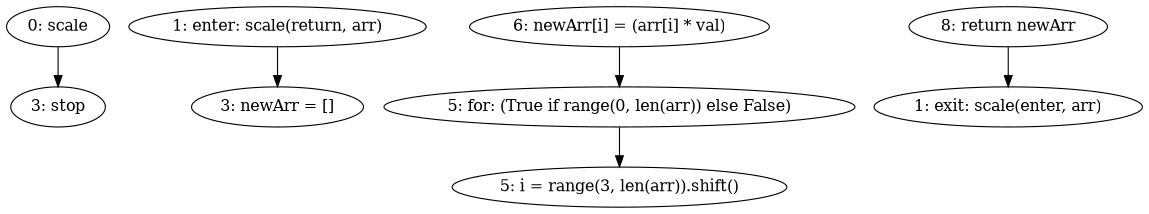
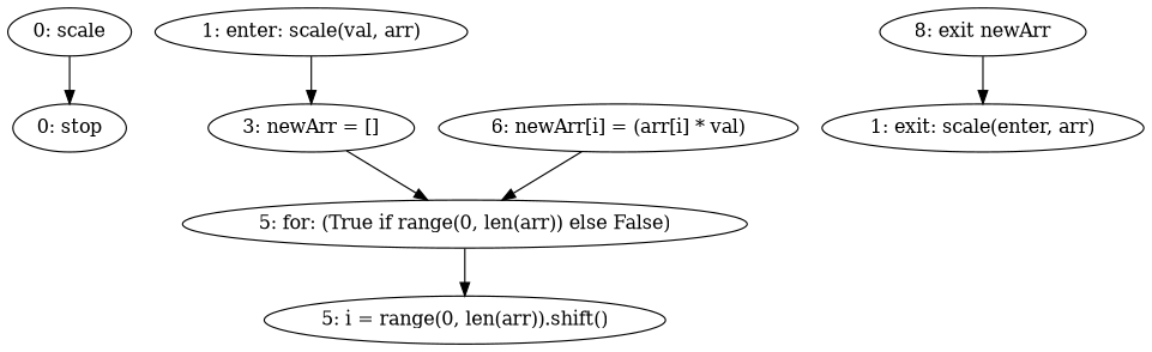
  strict digraph {
    n1 [label="0: scale"]
-   n2 [label="3: stop"]
-   n3 [label="1: enter: scale(return, arr)"]
+   n2 [label="0: stop"]
+   n3 [label="1: enter: scale(val, arr)"]
    n4 [label="3: newArr = []"]
    n5 [label="5: for: (True if range(0, len(arr)) else False)"]
-   n6 [label="5: i = range(3, len(arr)).shift()"]
-   n7 [label="8: return newArr"]
+   n6 [label="5: i = range(0, len(arr)).shift()"]
+   n7 [label="8: exit newArr"]
    n8 [label="1: exit: scale(enter, arr)"]
    n9 [label="6: newArr[i] = (arr[i] * val)"]
    n1 -> n2
    n3 -> n4
+   n4 -> n5
    n5 -> n6
    n7 -> n8
    n9 -> n5
  }
